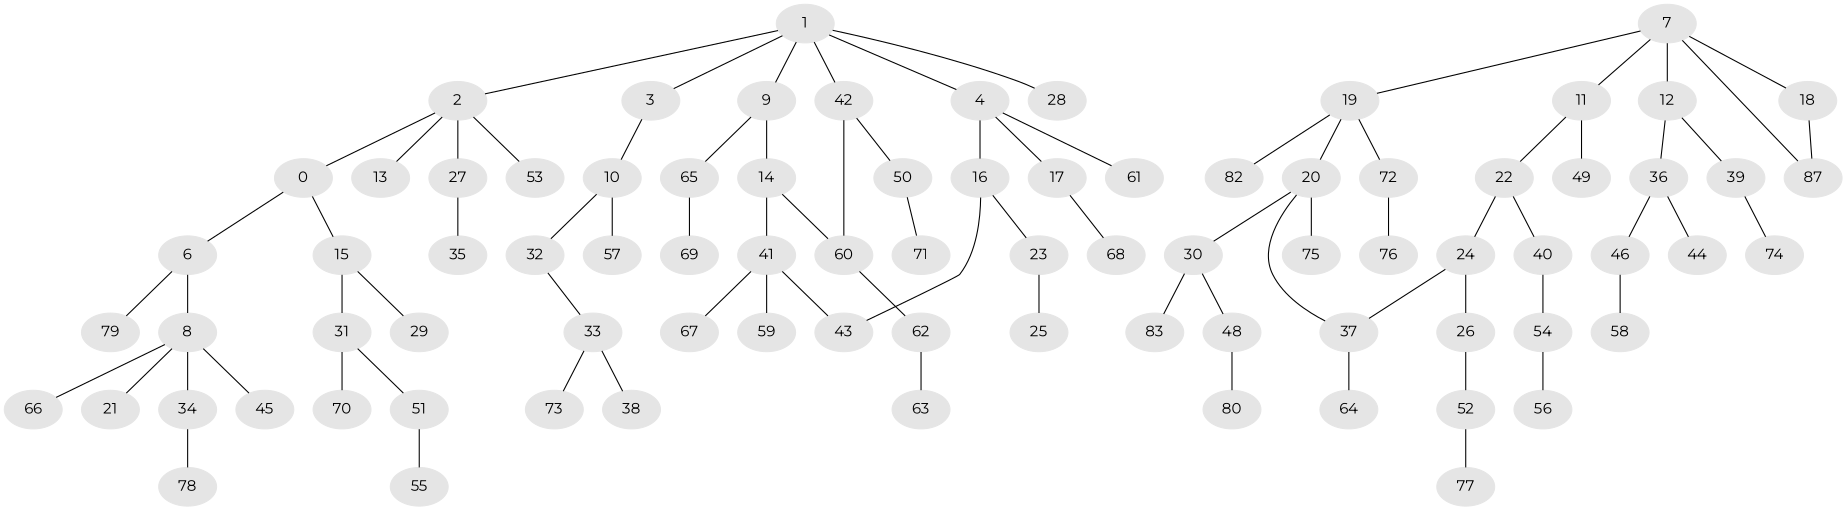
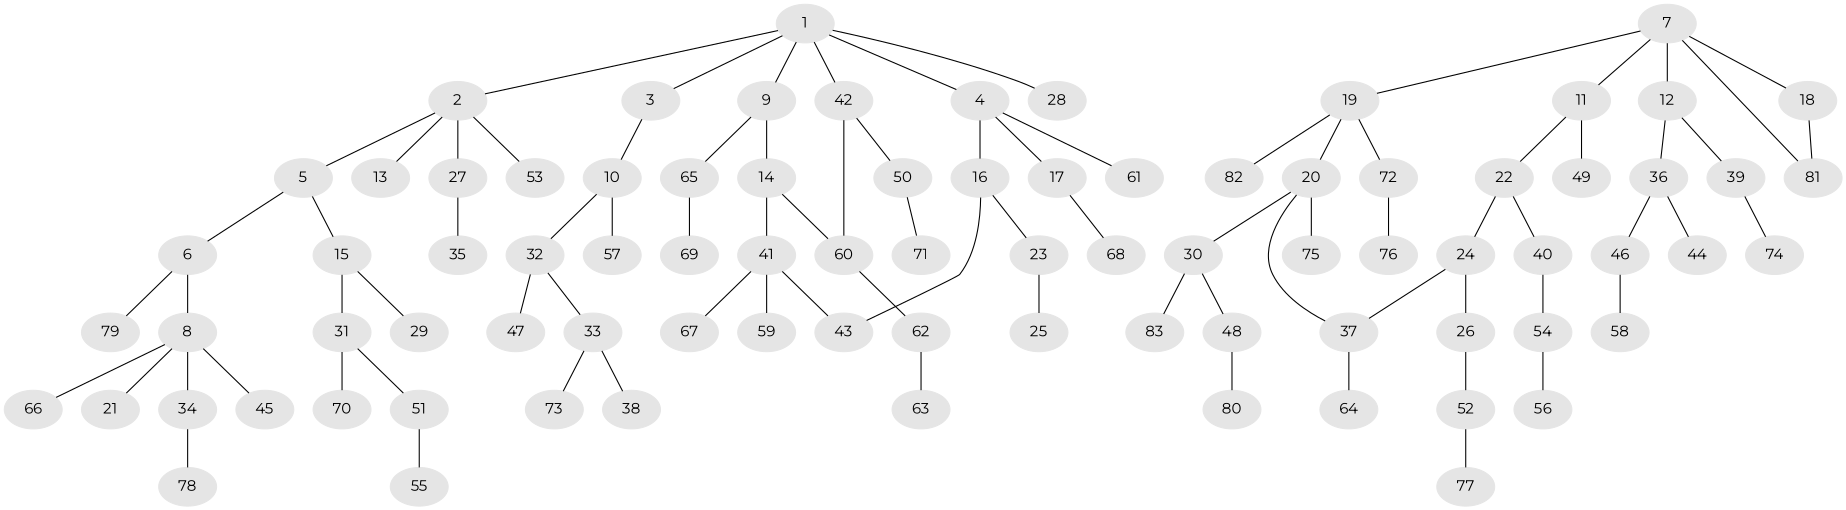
  graph {
    fontname=Montserrat
    node [color=gray90 fontname=Montserrat style=filled]
    edge [fontname=Montserrat]
    1
    2
    3
    4
    9
    28
    42
-   5 [label=0]
+   5
    13
    27
    53
    10
    16
    17
    61
    14
    65
    60
    50
    6
    15
    35
    7
    11
    12
    18
    19
    32
    57
    23
    43
    68
    8
    79
    29
    31
    21
    34
    45
    66
    22
    49
    36
    39
-   81 [label=87]
+   81
    20
    72
    82
    78
    41
    69
    33
+   47
    24
    40
    44
    46
    74
    59
    67
    62
    51
    70
    25
    30
    37
    75
    76
    48
    83
    64
    26
    54
    52
    77
    80
    55
    38
    73
    58
    56
    71
    63
    1 -- 2
    1 -- 3
    1 -- 4
    1 -- 9
    1 -- 28
    1 -- 42
    2 -- 5
    2 -- 13
    2 -- 27
    2 -- 53
    3 -- 10
    4 -- 16
    4 -- 17
    4 -- 61
    9 -- 14
    9 -- 65
    42 -- 60
    42 -- 50
    5 -- 6
    5 -- 15
    27 -- 35
    10 -- 32
    10 -- 57
    16 -- 23
    16 -- 43
    17 -- 68
    14 -- 60
    14 -- 41
    65 -- 69
    60 -- 62
    50 -- 71
    6 -- 8
    6 -- 79
    15 -- 29
    15 -- 31
    7 -- 11
    7 -- 12
    7 -- 18
    7 -- 19
    11 -- 22
    11 -- 49
    12 -- 36
    12 -- 39
    18 -- 81
    19 -- 20
    19 -- 72
    19 -- 82
    32 -- 33
+   32 -- 47
    23 -- 25
    8 -- 21
    8 -- 34
    8 -- 45
    8 -- 66
    31 -- 51
    31 -- 70
    34 -- 78
    22 -- 24
    22 -- 40
    36 -- 44
    36 -- 46
    39 -- 74
    81 -- 7
    20 -- 30
    20 -- 37
    20 -- 75
    72 -- 76
    41 -- 43
    41 -- 59
    41 -- 67
    33 -- 38
    33 -- 73
    24 -- 37
    24 -- 26
    40 -- 54
    46 -- 58
    62 -- 63
    51 -- 55
    30 -- 48
    30 -- 83
    37 -- 64
    48 -- 80
    26 -- 52
    54 -- 56
    52 -- 77
  }
